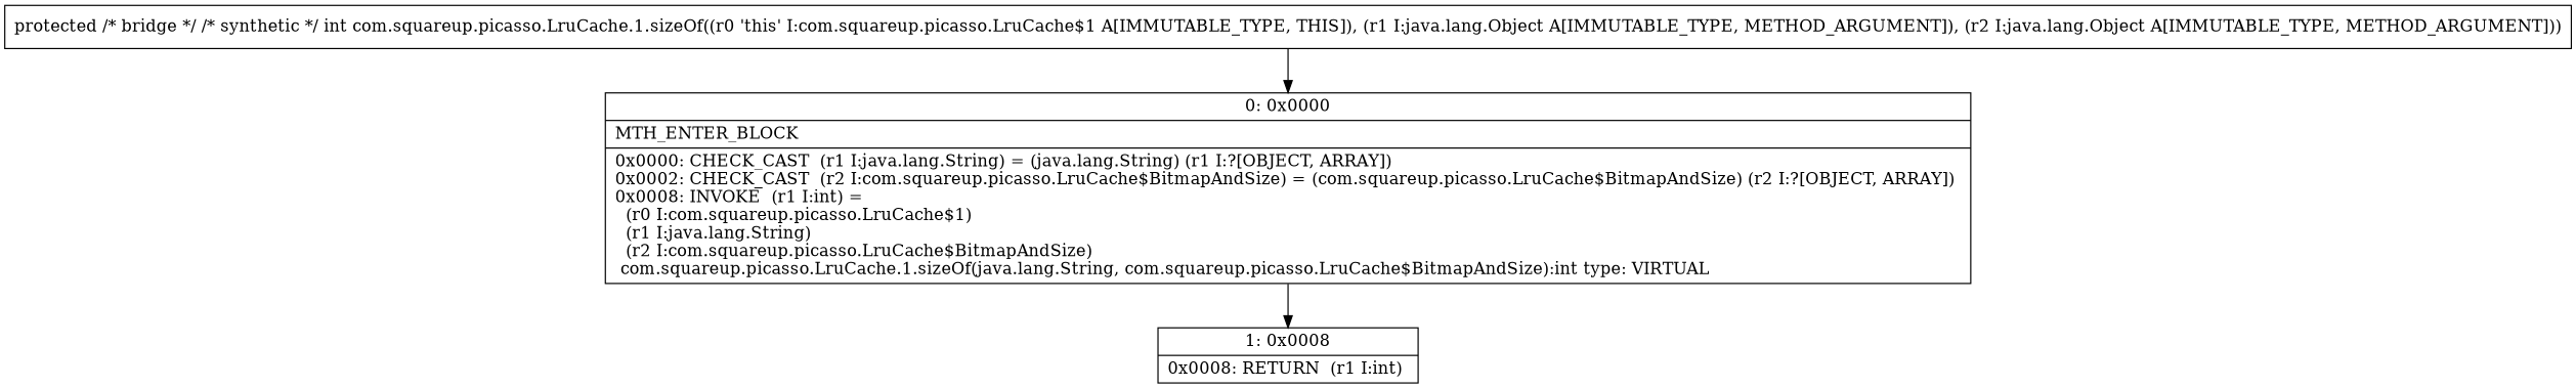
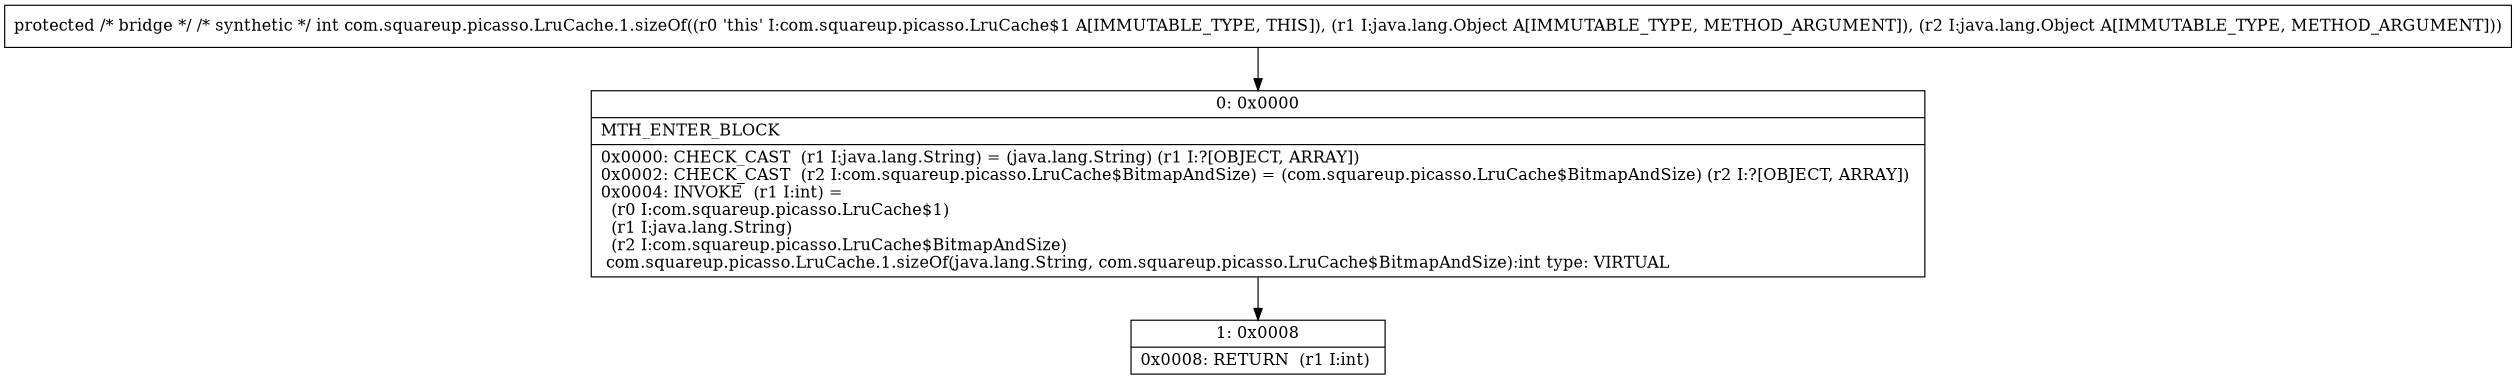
  digraph {
    node [shape=record]
-   n1 [label="{0\:\ 0x0000|MTH_ENTER_BLOCK\l|0x0000: CHECK_CAST  (r1 I:java.lang.String) = (java.lang.String) (r1 I:?[OBJECT, ARRAY]) \l0x0002: CHECK_CAST  (r2 I:com.squareup.picasso.LruCache$BitmapAndSize) = (com.squareup.picasso.LruCache$BitmapAndSize) (r2 I:?[OBJECT, ARRAY]) \l0x0008: INVOKE  (r1 I:int) = \l  (r0 I:com.squareup.picasso.LruCache$1)\l  (r1 I:java.lang.String)\l  (r2 I:com.squareup.picasso.LruCache$BitmapAndSize)\l com.squareup.picasso.LruCache.1.sizeOf(java.lang.String, com.squareup.picasso.LruCache$BitmapAndSize):int type: VIRTUAL \l}"]
+   n1 [label="{0\:\ 0x0000|MTH_ENTER_BLOCK\l|0x0000: CHECK_CAST  (r1 I:java.lang.String) = (java.lang.String) (r1 I:?[OBJECT, ARRAY]) \l0x0002: CHECK_CAST  (r2 I:com.squareup.picasso.LruCache$BitmapAndSize) = (com.squareup.picasso.LruCache$BitmapAndSize) (r2 I:?[OBJECT, ARRAY]) \l0x0004: INVOKE  (r1 I:int) = \l  (r0 I:com.squareup.picasso.LruCache$1)\l  (r1 I:java.lang.String)\l  (r2 I:com.squareup.picasso.LruCache$BitmapAndSize)\l com.squareup.picasso.LruCache.1.sizeOf(java.lang.String, com.squareup.picasso.LruCache$BitmapAndSize):int type: VIRTUAL \l}"]
    n2 [label="{1\:\ 0x0008|0x0008: RETURN  (r1 I:int) \l}"]
    n3 [label="{protected \/* bridge *\/ \/* synthetic *\/ int com.squareup.picasso.LruCache.1.sizeOf((r0 'this' I:com.squareup.picasso.LruCache$1 A[IMMUTABLE_TYPE, THIS]), (r1 I:java.lang.Object A[IMMUTABLE_TYPE, METHOD_ARGUMENT]), (r2 I:java.lang.Object A[IMMUTABLE_TYPE, METHOD_ARGUMENT])) }"]
    n1 -> n2
    n3 -> n1
  }
